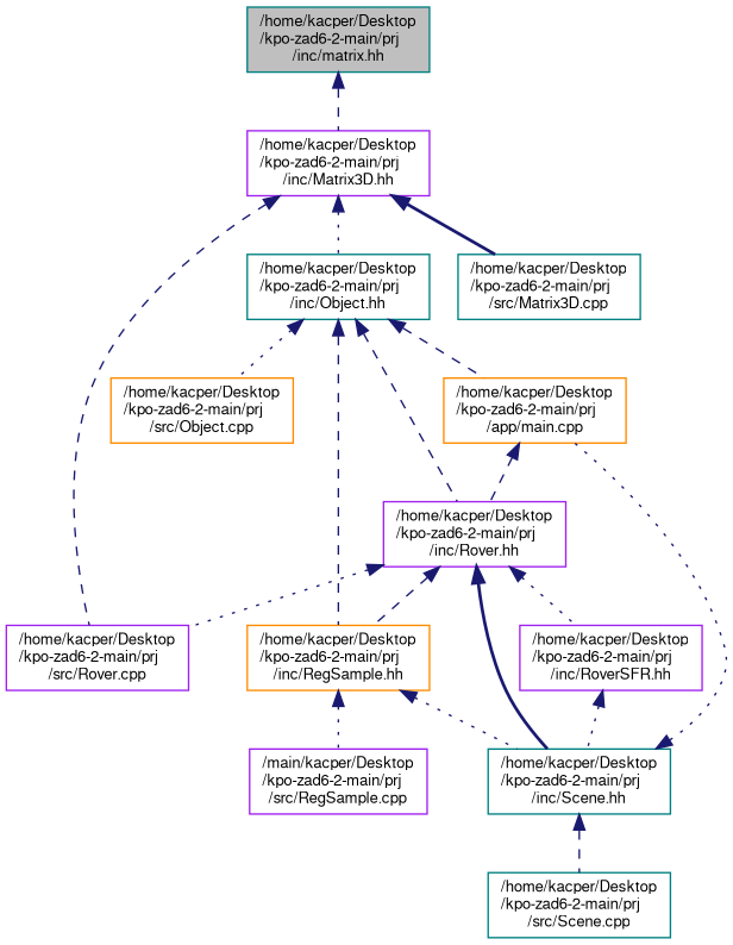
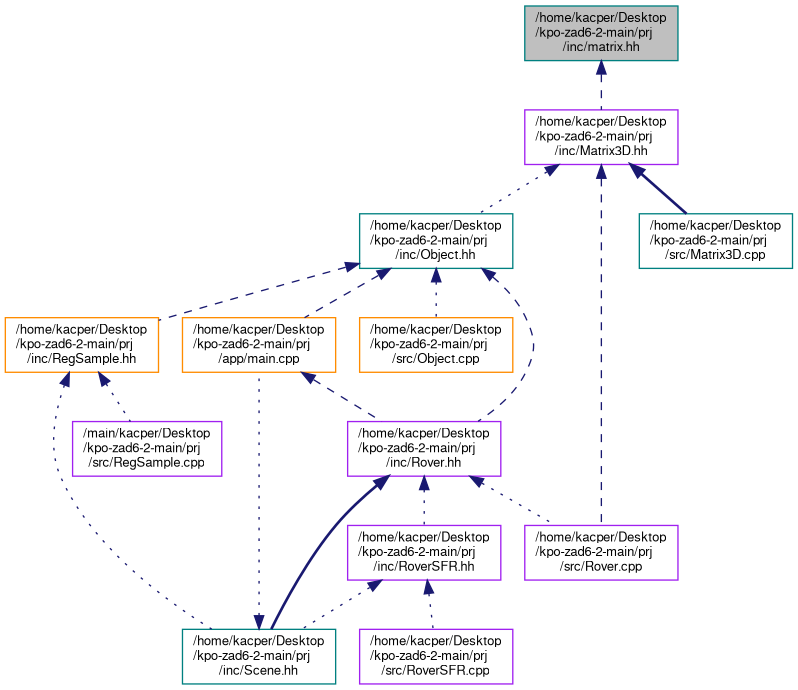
  digraph {
    node [color=purple fillcolor=white fontname=FreeSans fontsize=10 shape=record style=filled]
    edge [color=midnightblue dir=back fontname=FreeSans fontsize=10 labelfontname=FreeSans labelfontsize=10 style=dotted]
    n1 [color=teal fillcolor=grey75 fontcolor=black height=0.2 label="/home/kacper/Desktop\l/kpo-zad6-2-main/prj\l/inc/matrix.hh" width=0.4]
    n2 [height=0.2 label="/home/kacper/Desktop\l/kpo-zad6-2-main/prj\l/inc/Matrix3D.hh" width=0.4]
    n3 [color=teal height=0.2 label="/home/kacper/Desktop\l/kpo-zad6-2-main/prj\l/inc/Object.hh" width=0.4]
    n4 [height=0.2 label="/home/kacper/Desktop\l/kpo-zad6-2-main/prj\l/src/Rover.cpp" width=0.4]
    n5 [color=teal height=0.2 label="/home/kacper/Desktop\l/kpo-zad6-2-main/prj\l/src/Matrix3D.cpp" width=0.4]
    n6 [color=darkorange height=0.2 label="/home/kacper/Desktop\l/kpo-zad6-2-main/prj\l/app/main.cpp" width=0.4]
    n7 [color=darkorange height=0.2 label="/home/kacper/Desktop\l/kpo-zad6-2-main/prj\l/inc/RegSample.hh" width=0.4]
    n8 [height=0.2 label="/home/kacper/Desktop\l/kpo-zad6-2-main/prj\l/inc/Rover.hh" width=0.4]
    n9 [color=darkorange height=0.2 label="/home/kacper/Desktop\l/kpo-zad6-2-main/prj\l/src/Object.cpp" width=0.4]
    n10 [color=teal height=0.2 label="/home/kacper/Desktop\l/kpo-zad6-2-main/prj\l/inc/Scene.hh" width=0.4]
    n11 [height=0.2 label="/main/kacper/Desktop\l/kpo-zad6-2-main/prj\l/src/RegSample.cpp" width=0.4]
    n12 [height=0.2 label="/home/kacper/Desktop\l/kpo-zad6-2-main/prj\l/inc/RoverSFR.hh" width=0.4]
-   n14 [color=teal height=0.2 label="/home/kacper/Desktop\l/kpo-zad6-2-main/prj\l/src/Scene.cpp" width=0.4]
+   n13 [height=0.2 label="/home/kacper/Desktop\l/kpo-zad6-2-main/prj\l/src/RoverSFR.cpp" width=0.4]
    n1 -> n2 [style=dashed]
    n2 -> n3
    n2 -> n4 [style=dashed]
    n2 -> n5 [style=bold]
    n3 -> n6 [style=dashed]
    n3 -> n7 [style=dashed]
    n3 -> n8 [style=dashed]
    n3 -> n9
    n6 -> n8 [style=dashed]
    n7 -> n10
    n7 -> n11
    n8 -> n4
-   n8 -> n7 [style=dashed]
    n8 -> n10 [style=bold]
    n8 -> n12
    n10 -> n6
-   n10 -> n14 [style=dashed]
    n12 -> n10
+   n12 -> n13
  }
